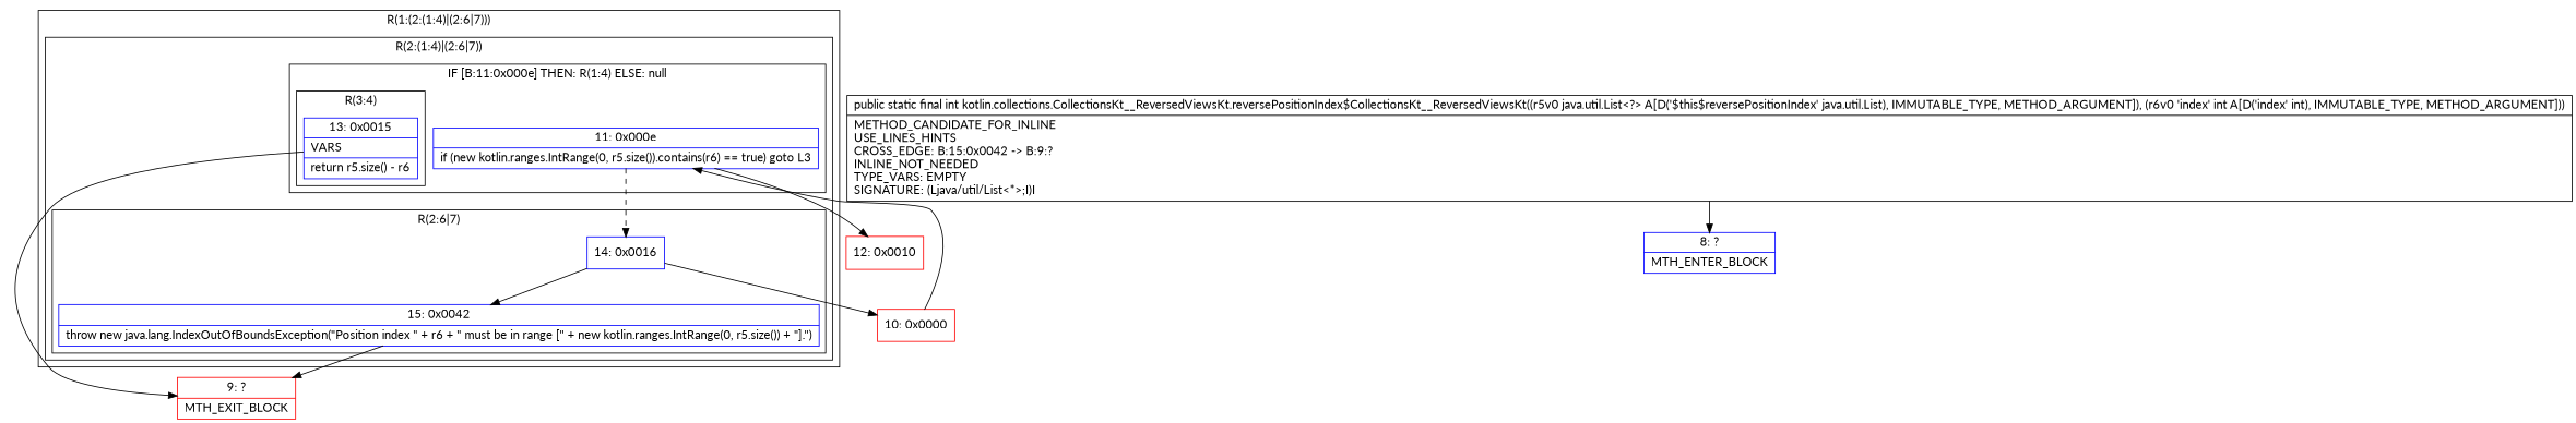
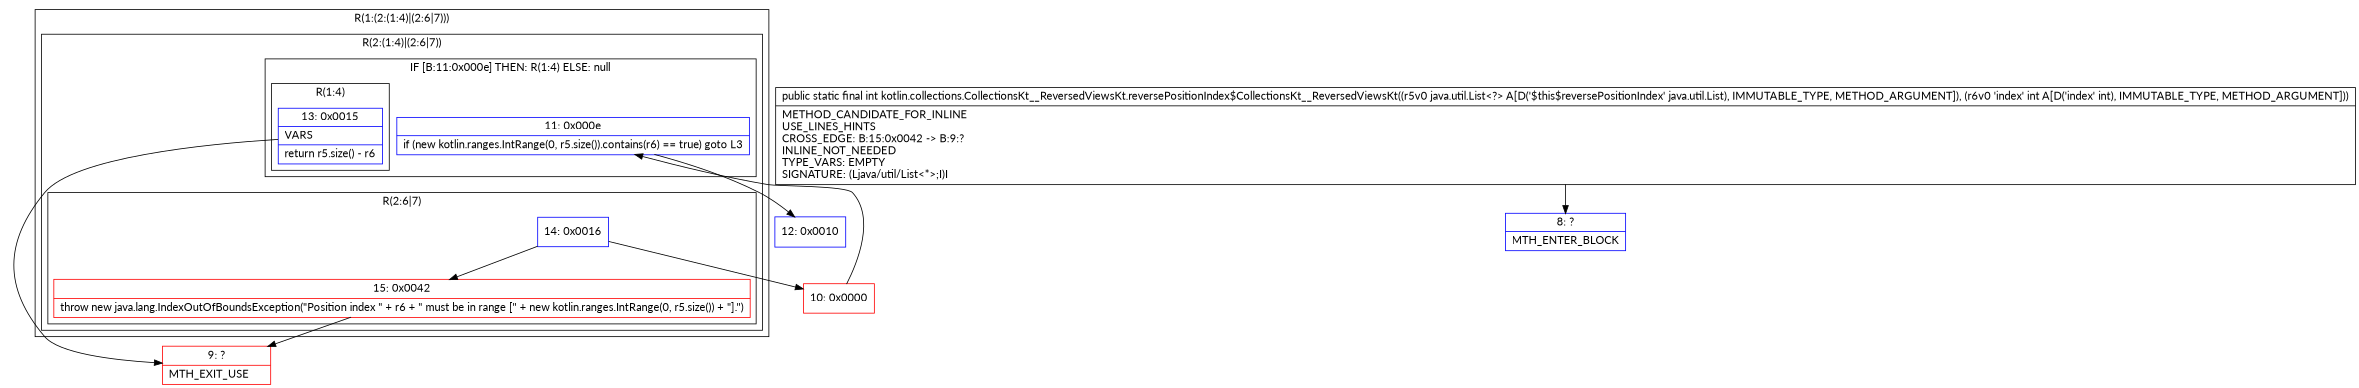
  digraph {
    fontname=Lato
    node [color=blue fontname=Lato shape=record]
    edge [fontname=Lato]
    n1 [label="{13\:\ 0x0015|VARS\l|return r5.size() \- r6\l}"]
    n2 [label="{11\:\ 0x000e|if (new kotlin.ranges.IntRange(0, r5.size()).contains(r6) == true) goto L3\l}"]
    n3 [label="{14\:\ 0x0016}"]
-   n4 [label="{15\:\ 0x0042|throw new java.lang.IndexOutOfBoundsException(\"Position index \" + r6 + \" must be in range [\" + new kotlin.ranges.IntRange(0, r5.size()) + \"].\")\l}"]
-   n5 [color=red label="{9\:\ ?|MTH_EXIT_BLOCK\l}"]
-   n6 [color=red label="{12\:\ 0x0010}"]
+   n4 [color=red label="{15\:\ 0x0042|throw new java.lang.IndexOutOfBoundsException(\"Position index \" + r6 + \" must be in range [\" + new kotlin.ranges.IntRange(0, r5.size()) + \"].\")\l}"]
+   n5 [color=red label="{9\:\ ?|MTH_EXIT_USE\l}"]
+   n6 [label="{12\:\ 0x0010}"]
    n7 [color=red label="{10\:\ 0x0000}"]
    n8 [label="{8\:\ ?|MTH_ENTER_BLOCK\l}"]
    n9 [label="{public static final int kotlin.collections.CollectionsKt__ReversedViewsKt.reversePositionIndex$CollectionsKt__ReversedViewsKt((r5v0 java.util.List\<?\> A[D('$this$reversePositionIndex' java.util.List), IMMUTABLE_TYPE, METHOD_ARGUMENT]), (r6v0 'index' int A[D('index' int), IMMUTABLE_TYPE, METHOD_ARGUMENT]))  | METHOD_CANDIDATE_FOR_INLINE\lUSE_LINES_HINTS\lCROSS_EDGE: B:15:0x0042 \-\> B:9:?\lINLINE_NOT_NEEDED\lTYPE_VARS: EMPTY\lSIGNATURE: (Ljava\/util\/List\<*\>;I)I\l}" color=""]
    subgraph cluster_1 {
      label="R(1:(2:(1:4)|(2:6|7)))"
      subgraph cluster_2 {
        label="R(2:(1:4)|(2:6|7))"
        subgraph cluster_3 {
          label="IF [B:11:0x000e] THEN: R(1:4) ELSE: null"
          n2
          subgraph cluster_4 {
-           label="R(3:4)"
+           label="R(1:4)"
            n1
          }
        }
        subgraph cluster_5 {
          label="R(2:6|7)"
          n3
          n4
        }
      }
    }
    n1 -> n5
-   n2 -> n3 [style=dashed]
    n2 -> n6
    n3 -> n4
    n3 -> n7
    n4 -> n5
    n7 -> n2
    n9 -> n8
  }
